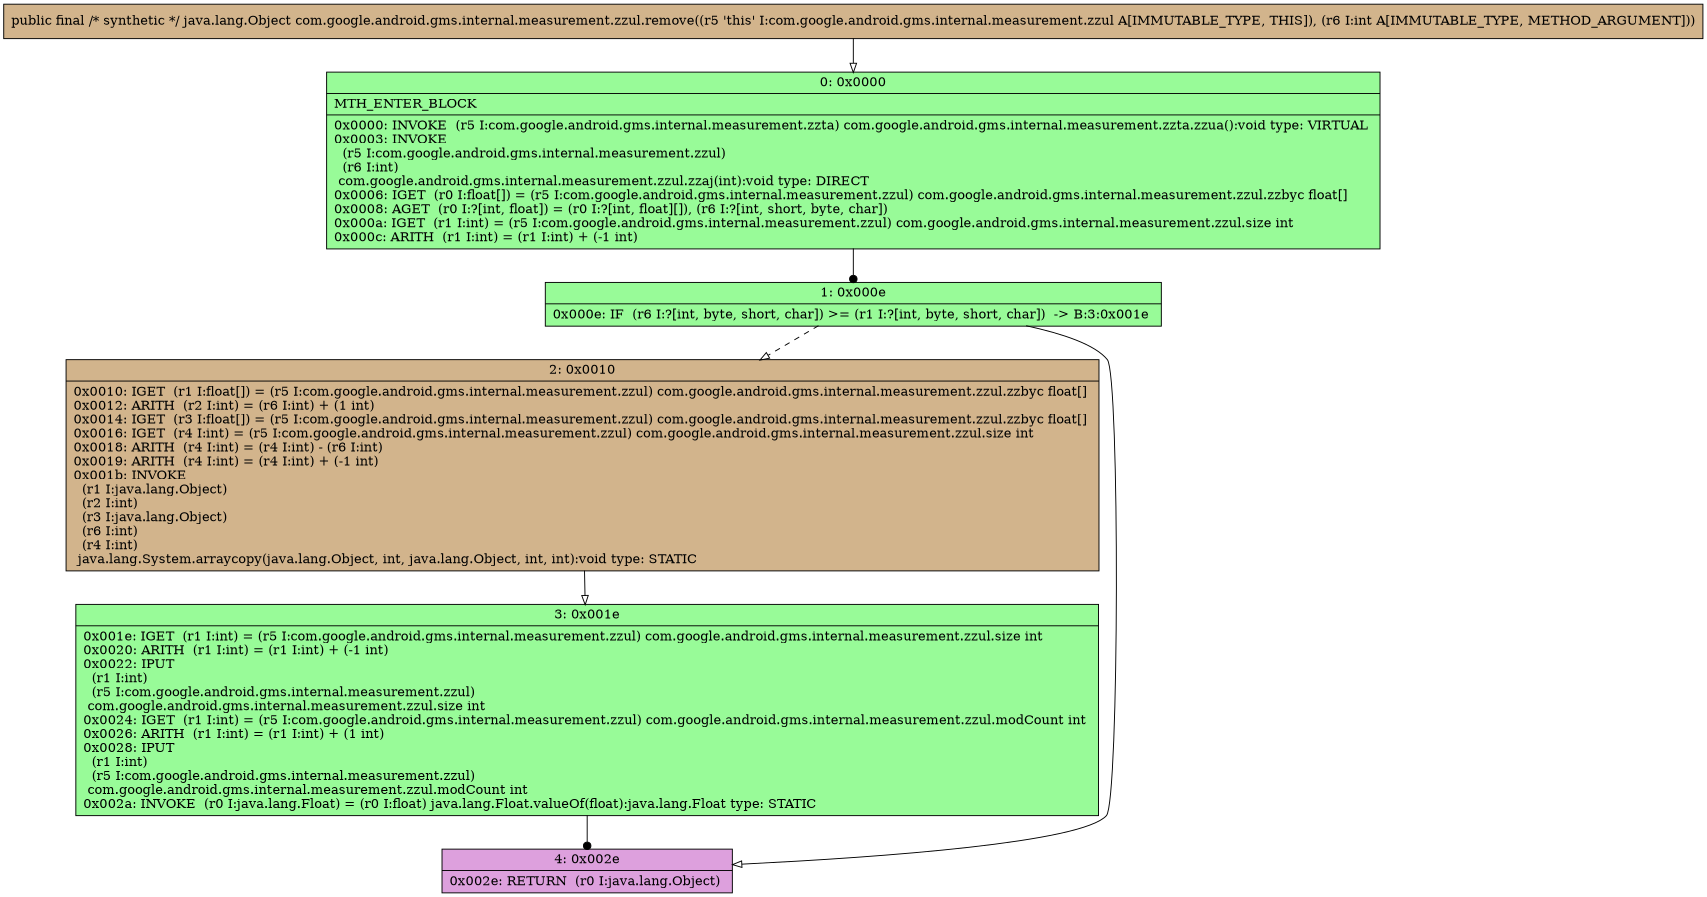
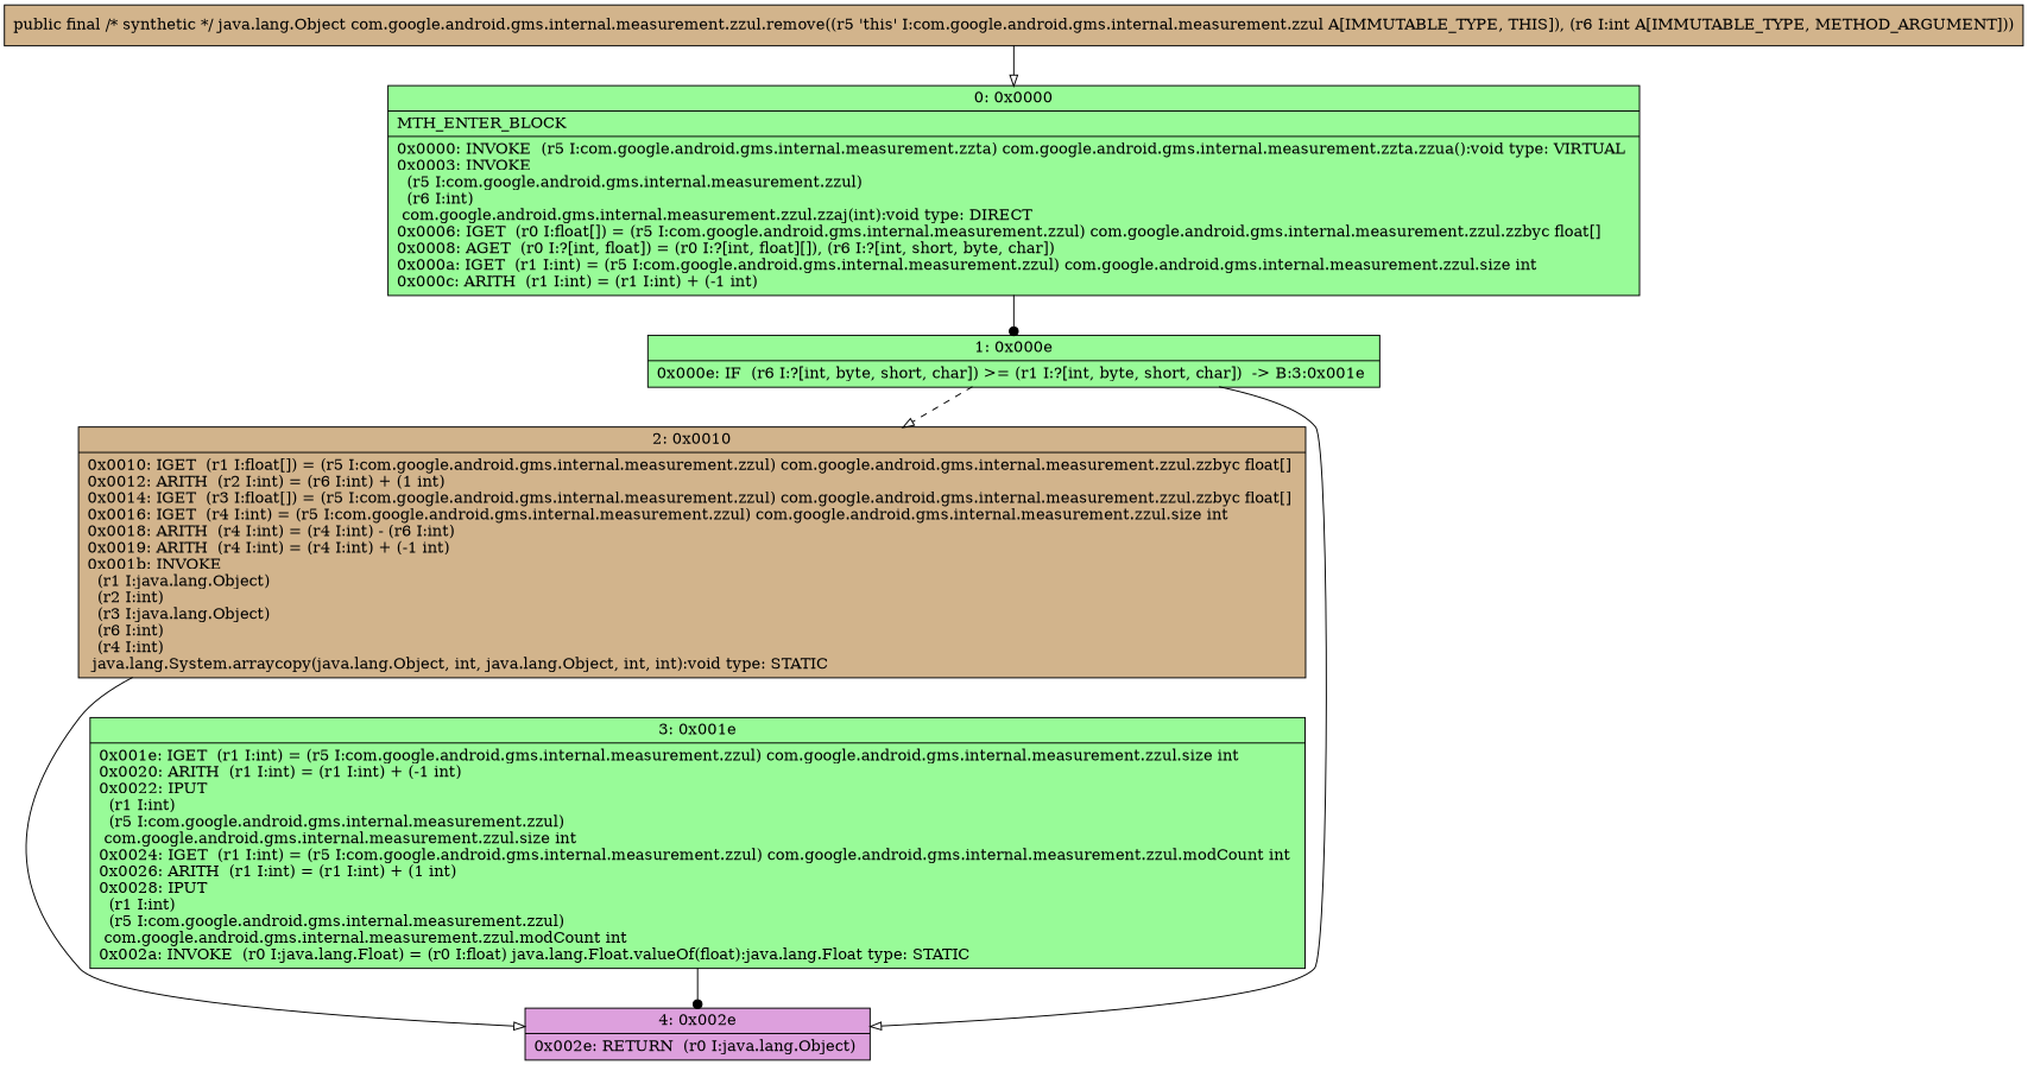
  digraph {
    node [fillcolor=palegreen shape=record style=filled]
    edge [arrowhead=onormal]
    n1 [label="{0\:\ 0x0000|MTH_ENTER_BLOCK\l|0x0000: INVOKE  (r5 I:com.google.android.gms.internal.measurement.zzta) com.google.android.gms.internal.measurement.zzta.zzua():void type: VIRTUAL \l0x0003: INVOKE  \l  (r5 I:com.google.android.gms.internal.measurement.zzul)\l  (r6 I:int)\l com.google.android.gms.internal.measurement.zzul.zzaj(int):void type: DIRECT \l0x0006: IGET  (r0 I:float[]) = (r5 I:com.google.android.gms.internal.measurement.zzul) com.google.android.gms.internal.measurement.zzul.zzbyc float[] \l0x0008: AGET  (r0 I:?[int, float]) = (r0 I:?[int, float][]), (r6 I:?[int, short, byte, char]) \l0x000a: IGET  (r1 I:int) = (r5 I:com.google.android.gms.internal.measurement.zzul) com.google.android.gms.internal.measurement.zzul.size int \l0x000c: ARITH  (r1 I:int) = (r1 I:int) + (\-1 int) \l}"]
    n2 [label="{1\:\ 0x000e|0x000e: IF  (r6 I:?[int, byte, short, char]) \>= (r1 I:?[int, byte, short, char])  \-\> B:3:0x001e \l}"]
    n3 [fillcolor=tan label="{2\:\ 0x0010|0x0010: IGET  (r1 I:float[]) = (r5 I:com.google.android.gms.internal.measurement.zzul) com.google.android.gms.internal.measurement.zzul.zzbyc float[] \l0x0012: ARITH  (r2 I:int) = (r6 I:int) + (1 int) \l0x0014: IGET  (r3 I:float[]) = (r5 I:com.google.android.gms.internal.measurement.zzul) com.google.android.gms.internal.measurement.zzul.zzbyc float[] \l0x0016: IGET  (r4 I:int) = (r5 I:com.google.android.gms.internal.measurement.zzul) com.google.android.gms.internal.measurement.zzul.size int \l0x0018: ARITH  (r4 I:int) = (r4 I:int) \- (r6 I:int) \l0x0019: ARITH  (r4 I:int) = (r4 I:int) + (\-1 int) \l0x001b: INVOKE  \l  (r1 I:java.lang.Object)\l  (r2 I:int)\l  (r3 I:java.lang.Object)\l  (r6 I:int)\l  (r4 I:int)\l java.lang.System.arraycopy(java.lang.Object, int, java.lang.Object, int, int):void type: STATIC \l}"]
    n4 [fillcolor=plum label="{4\:\ 0x002e|0x002e: RETURN  (r0 I:java.lang.Object) \l}"]
    n5 [label="{3\:\ 0x001e|0x001e: IGET  (r1 I:int) = (r5 I:com.google.android.gms.internal.measurement.zzul) com.google.android.gms.internal.measurement.zzul.size int \l0x0020: ARITH  (r1 I:int) = (r1 I:int) + (\-1 int) \l0x0022: IPUT  \l  (r1 I:int)\l  (r5 I:com.google.android.gms.internal.measurement.zzul)\l com.google.android.gms.internal.measurement.zzul.size int \l0x0024: IGET  (r1 I:int) = (r5 I:com.google.android.gms.internal.measurement.zzul) com.google.android.gms.internal.measurement.zzul.modCount int \l0x0026: ARITH  (r1 I:int) = (r1 I:int) + (1 int) \l0x0028: IPUT  \l  (r1 I:int)\l  (r5 I:com.google.android.gms.internal.measurement.zzul)\l com.google.android.gms.internal.measurement.zzul.modCount int \l0x002a: INVOKE  (r0 I:java.lang.Float) = (r0 I:float) java.lang.Float.valueOf(float):java.lang.Float type: STATIC \l}"]
    n6 [fillcolor=tan label="{public final \/* synthetic *\/ java.lang.Object com.google.android.gms.internal.measurement.zzul.remove((r5 'this' I:com.google.android.gms.internal.measurement.zzul A[IMMUTABLE_TYPE, THIS]), (r6 I:int A[IMMUTABLE_TYPE, METHOD_ARGUMENT])) }"]
    n1 -> n2 [arrowhead=dot]
    n2 -> n3 [style=dashed]
    n2 -> n4
-   n3 -> n5
+   n3 -> n4
    n5 -> n4 [arrowhead=dot]
    n6 -> n1
  }
